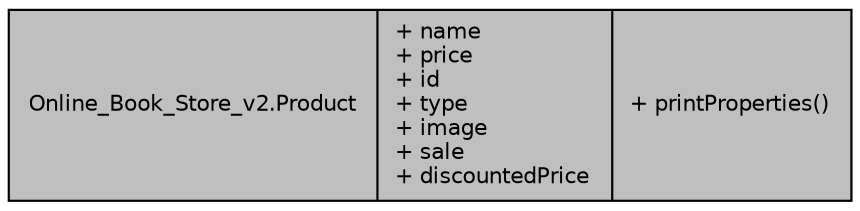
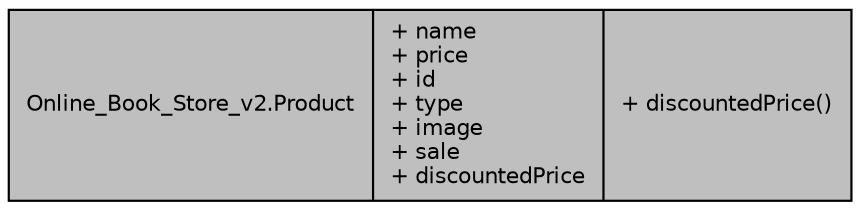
  digraph {
    rankdir=LR
-   n1 [color=black fillcolor=grey75 fontcolor=black fontname=Helvetica fontsize=10 height=0.2 label="{Online_Book_Store_v2.Product\n|+ name\l+ price\l+ id\l+ type\l+ image\l+ sale\l+ discountedPrice\l|+ printProperties()\l}" shape=record style=filled width=0.4]
+   n1 [color=black fillcolor=grey75 fontcolor=black fontname=Helvetica fontsize=10 height=0.2 label="{Online_Book_Store_v2.Product\n|+ name\l+ price\l+ id\l+ type\l+ image\l+ sale\l+ discountedPrice\l|+ discountedPrice()\l}" shape=record style=filled width=0.4]
  }
